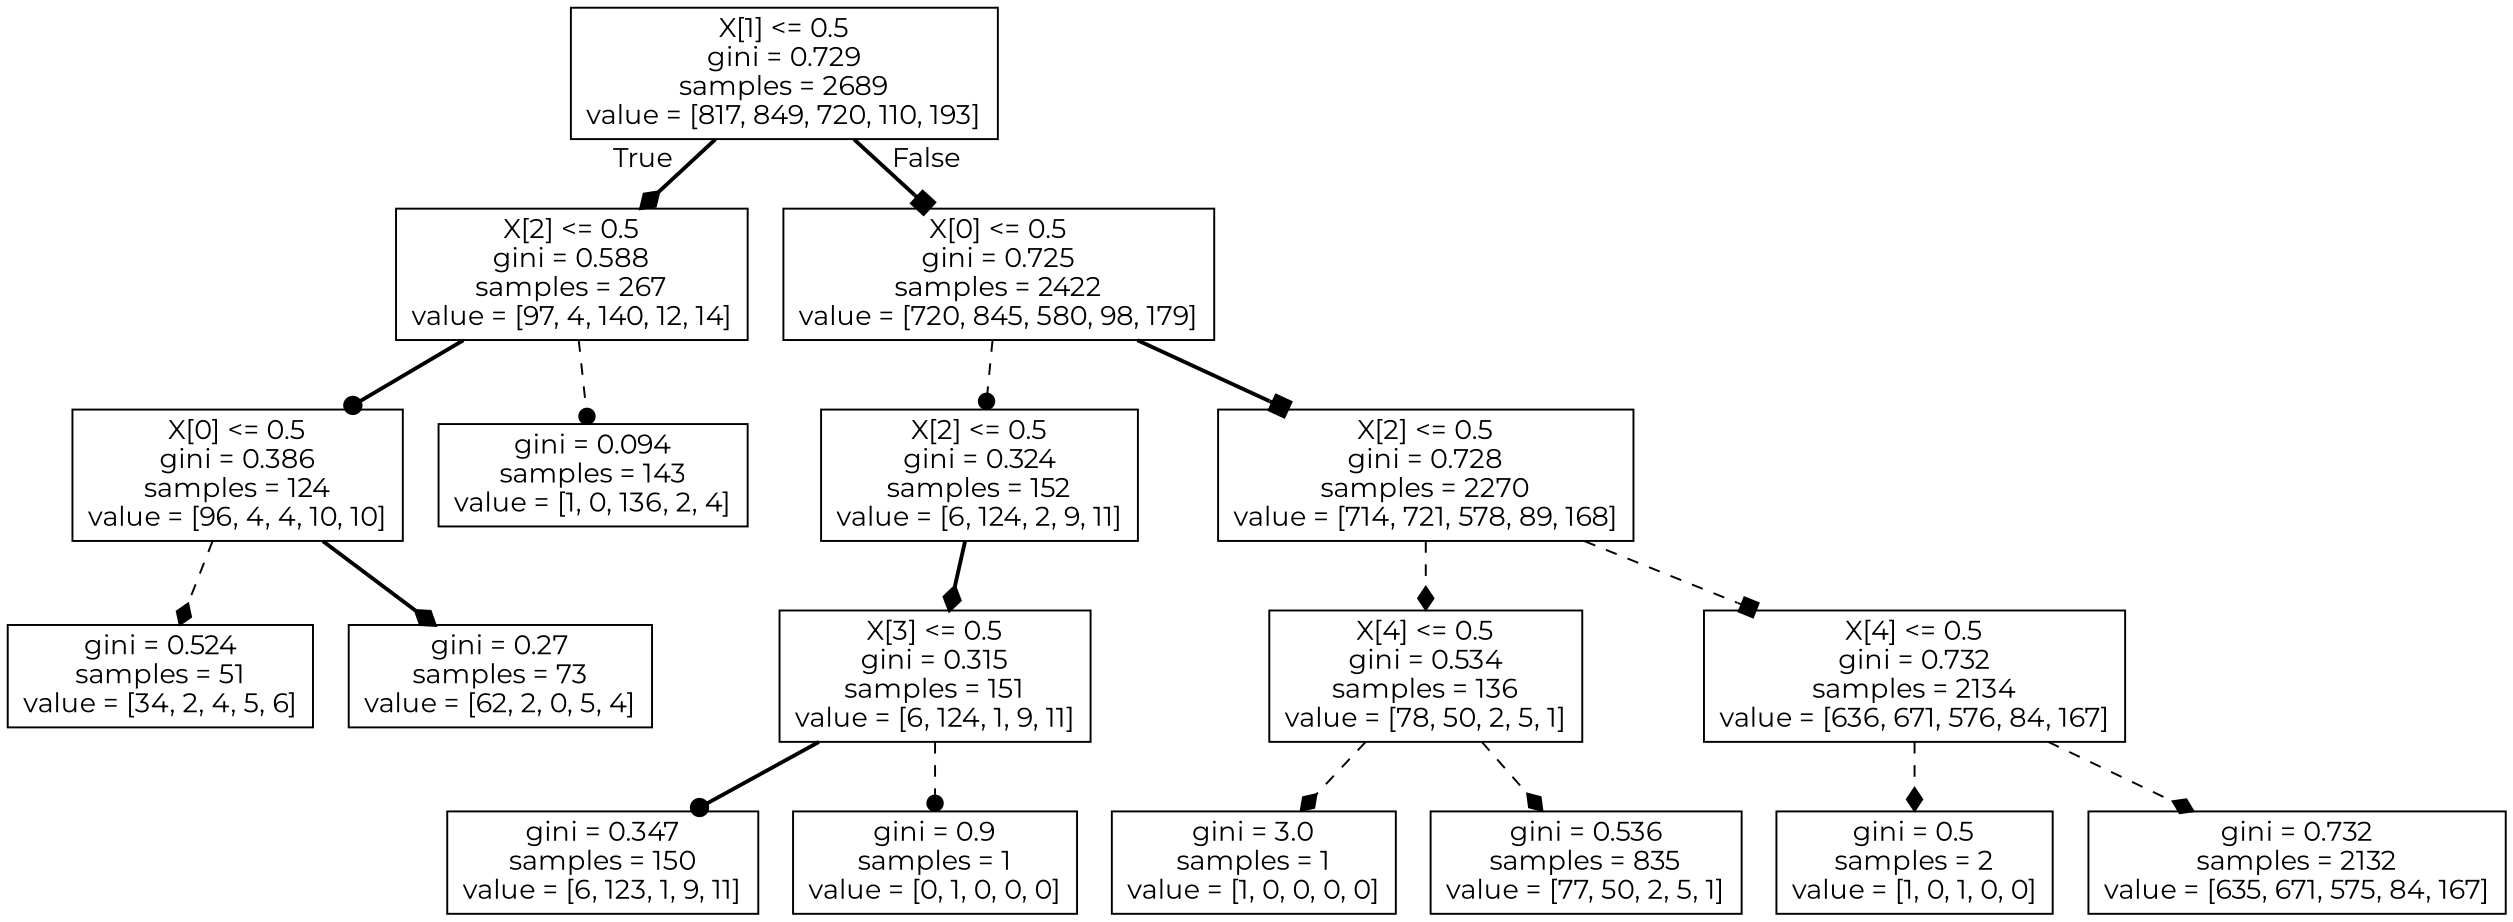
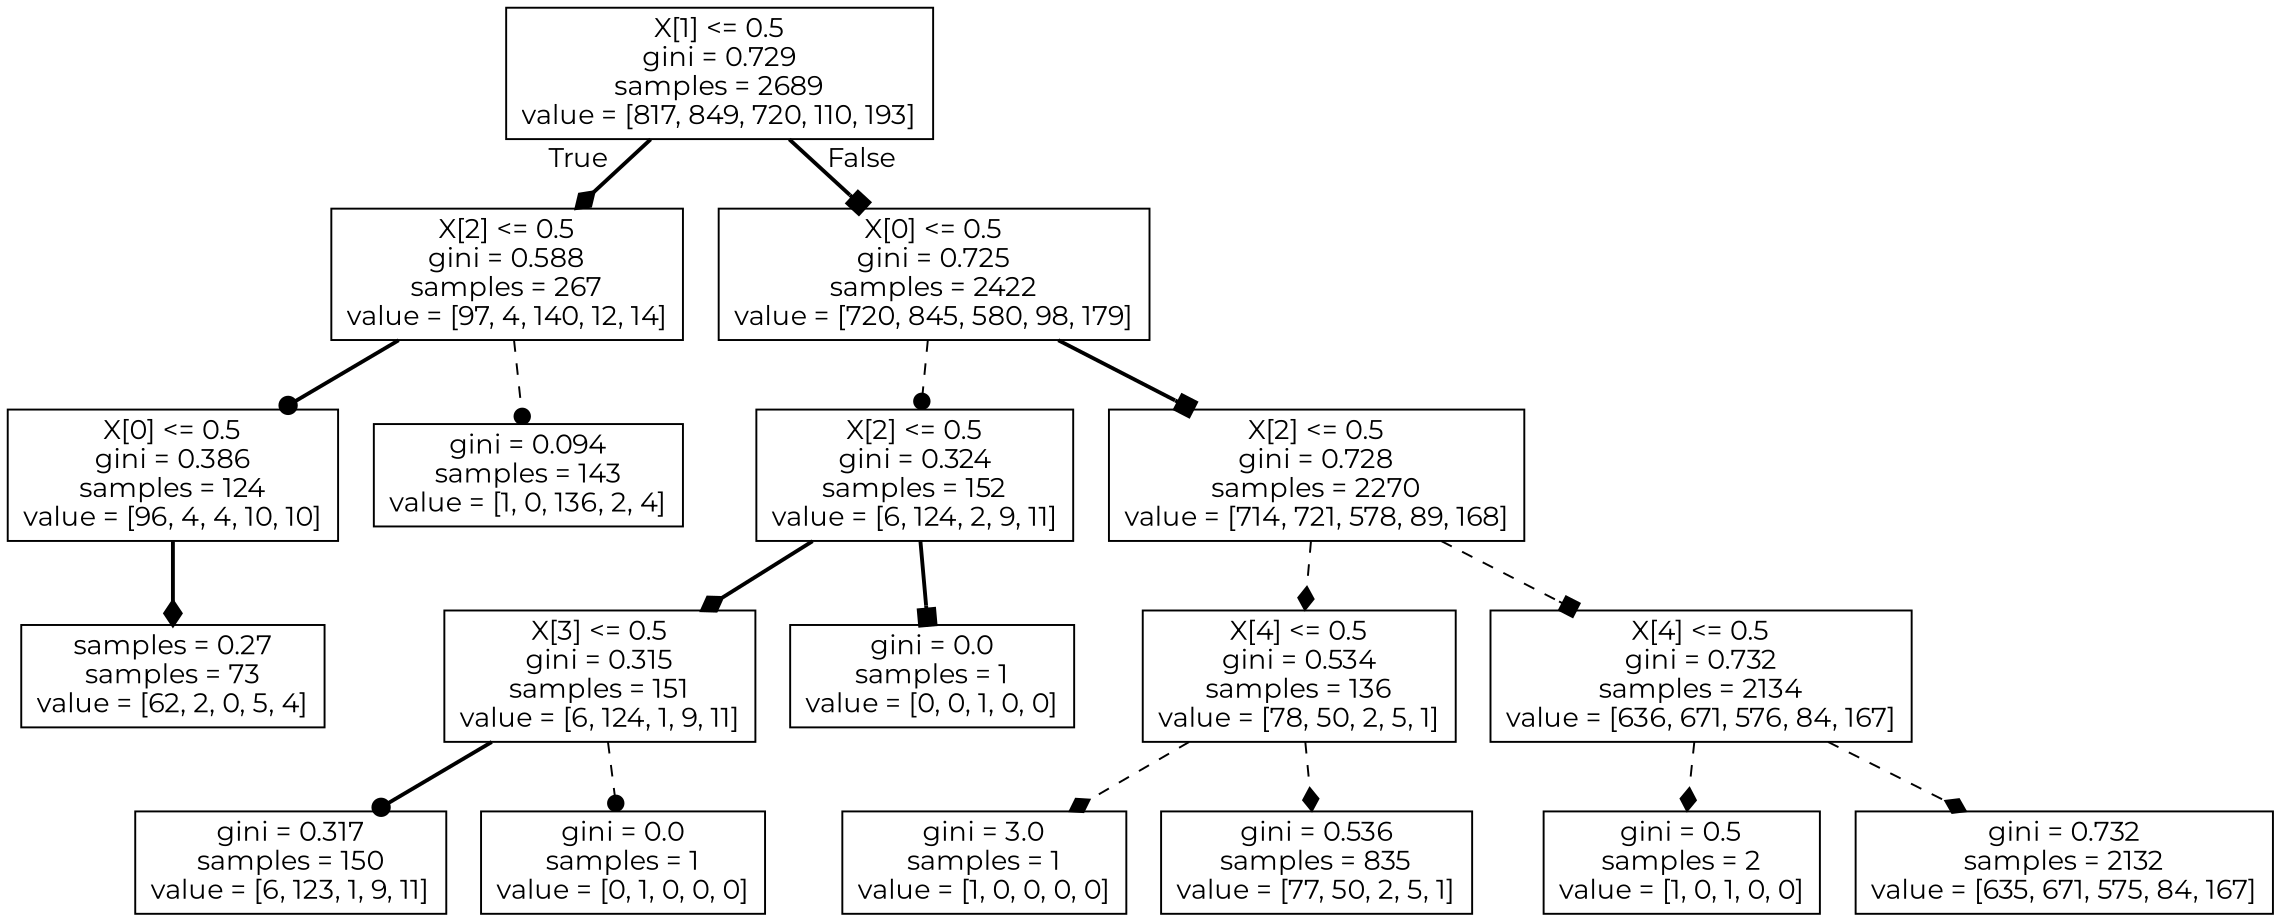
  digraph {
    fontname=Montserrat
    node [fontname=Montserrat shape=box]
    edge [arrowhead=diamond fontname=Montserrat style=dashed]
    n1 [label="X[1] <= 0.5\ngini = 0.729\nsamples = 2689\nvalue = [817, 849, 720, 110, 193]"]
    n2 [label="X[2] <= 0.5\ngini = 0.588\nsamples = 267\nvalue = [97, 4, 140, 12, 14]"]
    n3 [label="X[0] <= 0.5\ngini = 0.725\nsamples = 2422\nvalue = [720, 845, 580, 98, 179]"]
    n4 [label="X[0] <= 0.5\ngini = 0.386\nsamples = 124\nvalue = [96, 4, 4, 10, 10]"]
    n5 [label="gini = 0.094\nsamples = 143\nvalue = [1, 0, 136, 2, 4]"]
    n6 [label="X[2] <= 0.5\ngini = 0.324\nsamples = 152\nvalue = [6, 124, 2, 9, 11]"]
    n7 [label="X[2] <= 0.5\ngini = 0.728\nsamples = 2270\nvalue = [714, 721, 578, 89, 168]"]
-   n8 [label="gini = 0.524\nsamples = 51\nvalue = [34, 2, 4, 5, 6]"]
-   n9 [label="gini = 0.27\nsamples = 73\nvalue = [62, 2, 0, 5, 4]"]
+   n9 [label="samples = 0.27\nsamples = 73\nvalue = [62, 2, 0, 5, 4]"]
    n10 [label="X[3] <= 0.5\ngini = 0.315\nsamples = 151\nvalue = [6, 124, 1, 9, 11]"]
+   n11 [label="gini = 0.0\nsamples = 1\nvalue = [0, 0, 1, 0, 0]"]
    n12 [label="X[4] <= 0.5\ngini = 0.534\nsamples = 136\nvalue = [78, 50, 2, 5, 1]"]
    n13 [label="X[4] <= 0.5\ngini = 0.732\nsamples = 2134\nvalue = [636, 671, 576, 84, 167]"]
-   n14 [label="gini = 0.347\nsamples = 150\nvalue = [6, 123, 1, 9, 11]"]
-   n15 [label="gini = 0.9\nsamples = 1\nvalue = [0, 1, 0, 0, 0]"]
+   n14 [label="gini = 0.317\nsamples = 150\nvalue = [6, 123, 1, 9, 11]"]
+   n15 [label="gini = 0.0\nsamples = 1\nvalue = [0, 1, 0, 0, 0]"]
    n16 [label="gini = 3.0\nsamples = 1\nvalue = [1, 0, 0, 0, 0]"]
    n17 [label="gini = 0.536\nsamples = 835\nvalue = [77, 50, 2, 5, 1]"]
    n18 [label="gini = 0.5\nsamples = 2\nvalue = [1, 0, 1, 0, 0]"]
    n19 [label="gini = 0.732\nsamples = 2132\nvalue = [635, 671, 575, 84, 167]"]
    n1 -> n2 [headlabel=True labelangle=45 labeldistance=2.5 style=bold]
    n1 -> n3 [arrowhead=box headlabel=False labelangle=-45 labeldistance=2.5 style=bold]
    n2 -> n4 [arrowhead=dot style=bold]
    n2 -> n5 [arrowhead=dot]
    n3 -> n6 [arrowhead=dot]
    n3 -> n7 [arrowhead=box style=bold]
-   n4 -> n8
    n4 -> n9 [style=bold]
    n6 -> n10 [style=bold]
+   n6 -> n11 [arrowhead=box style=bold]
    n7 -> n12
    n7 -> n13 [arrowhead=box]
    n10 -> n14 [arrowhead=dot style=bold]
    n10 -> n15 [arrowhead=dot]
    n12 -> n16
    n12 -> n17
    n13 -> n18
    n13 -> n19
  }
